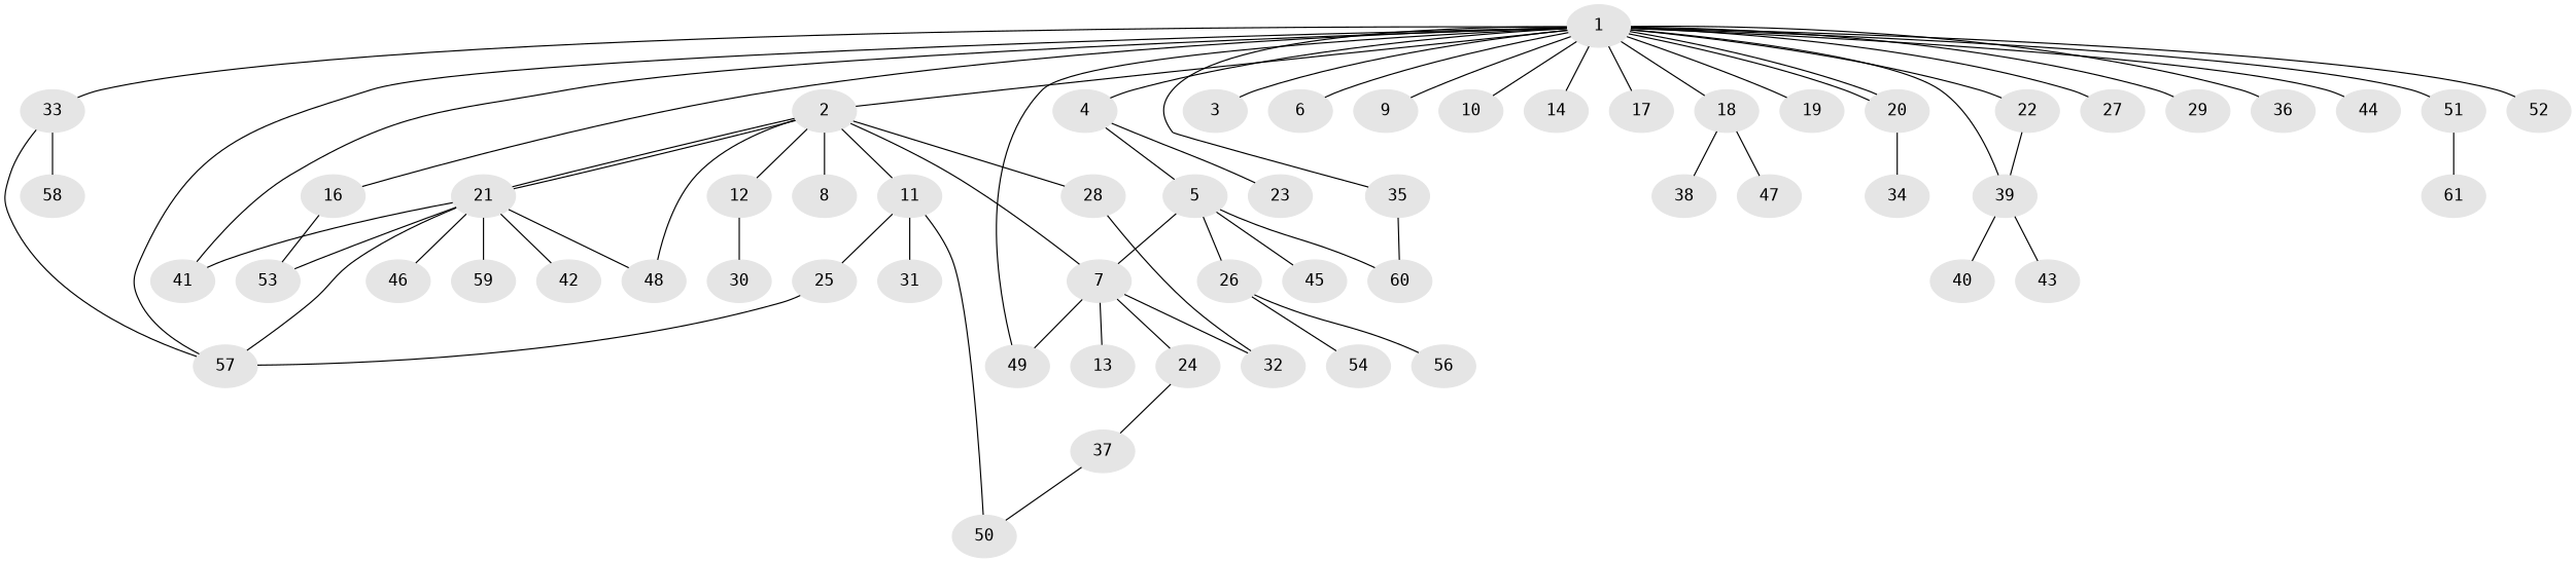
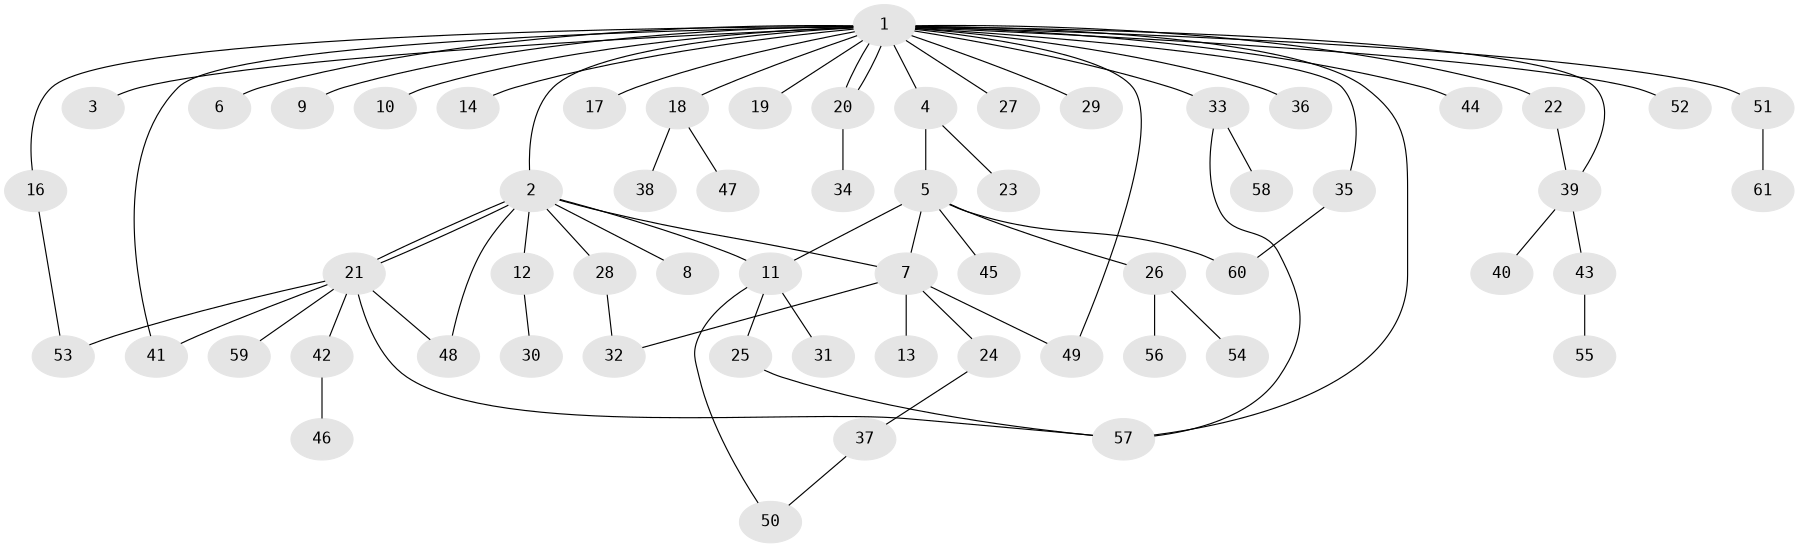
  graph {
    fontname="DejaVu Sans Mono"
    node [color=gray90 fontname="DejaVu Sans Mono" style=filled]
    edge [fontname="DejaVu Sans Mono"]
    1
    2
    3
    4
    6
    9
    10
    14
    16
    17
    18
    19
    20
    22
    27
    29
    33
    35
    36
    39
    41
    44
    49
    51
    52
    57
    7
    8
    11
    12
    21
    28
    48
    5
    23
    53
    38
    47
    34
    58
    60
    40
    43
    61
    13
    24
    32
    25
    31
    50
    30
    42
    46
    59
    26
    45
    54
    56
    37
+   55
    1 -- 2
    1 -- 3
    1 -- 4
    1 -- 6
    1 -- 9
    1 -- 10
    1 -- 14
    1 -- 16
    1 -- 17
    1 -- 18
    1 -- 19
    1 -- 20
    1 -- 20
    1 -- 22
    1 -- 27
    1 -- 29
    1 -- 33
    1 -- 35
    1 -- 36
    1 -- 39
    1 -- 41
    1 -- 44
    1 -- 49
    1 -- 51
    1 -- 52
    1 -- 57
    2 -- 7
    2 -- 8
    2 -- 11
    2 -- 12
    2 -- 21
    2 -- 21
    2 -- 28
    2 -- 48
    4 -- 5
    4 -- 23
    16 -- 53
    18 -- 38
    18 -- 47
    20 -- 34
    22 -- 39
    33 -- 57
    33 -- 58
    35 -- 60
    39 -- 40
    39 -- 43
    51 -- 61
    7 -- 49
    7 -- 13
    7 -- 24
    7 -- 32
    11 -- 25
    11 -- 31
    11 -- 50
    12 -- 30
    21 -- 41
    21 -- 57
    21 -- 48
    21 -- 53
    21 -- 42
-   21 -- 46
+   42 -- 46
    21 -- 59
    28 -- 32
    5 -- 7
+   5 -- 11
    5 -- 60
    5 -- 26
    5 -- 45
+   43 -- 55
    24 -- 37
    25 -- 57
    26 -- 54
    26 -- 56
    37 -- 50
  }
